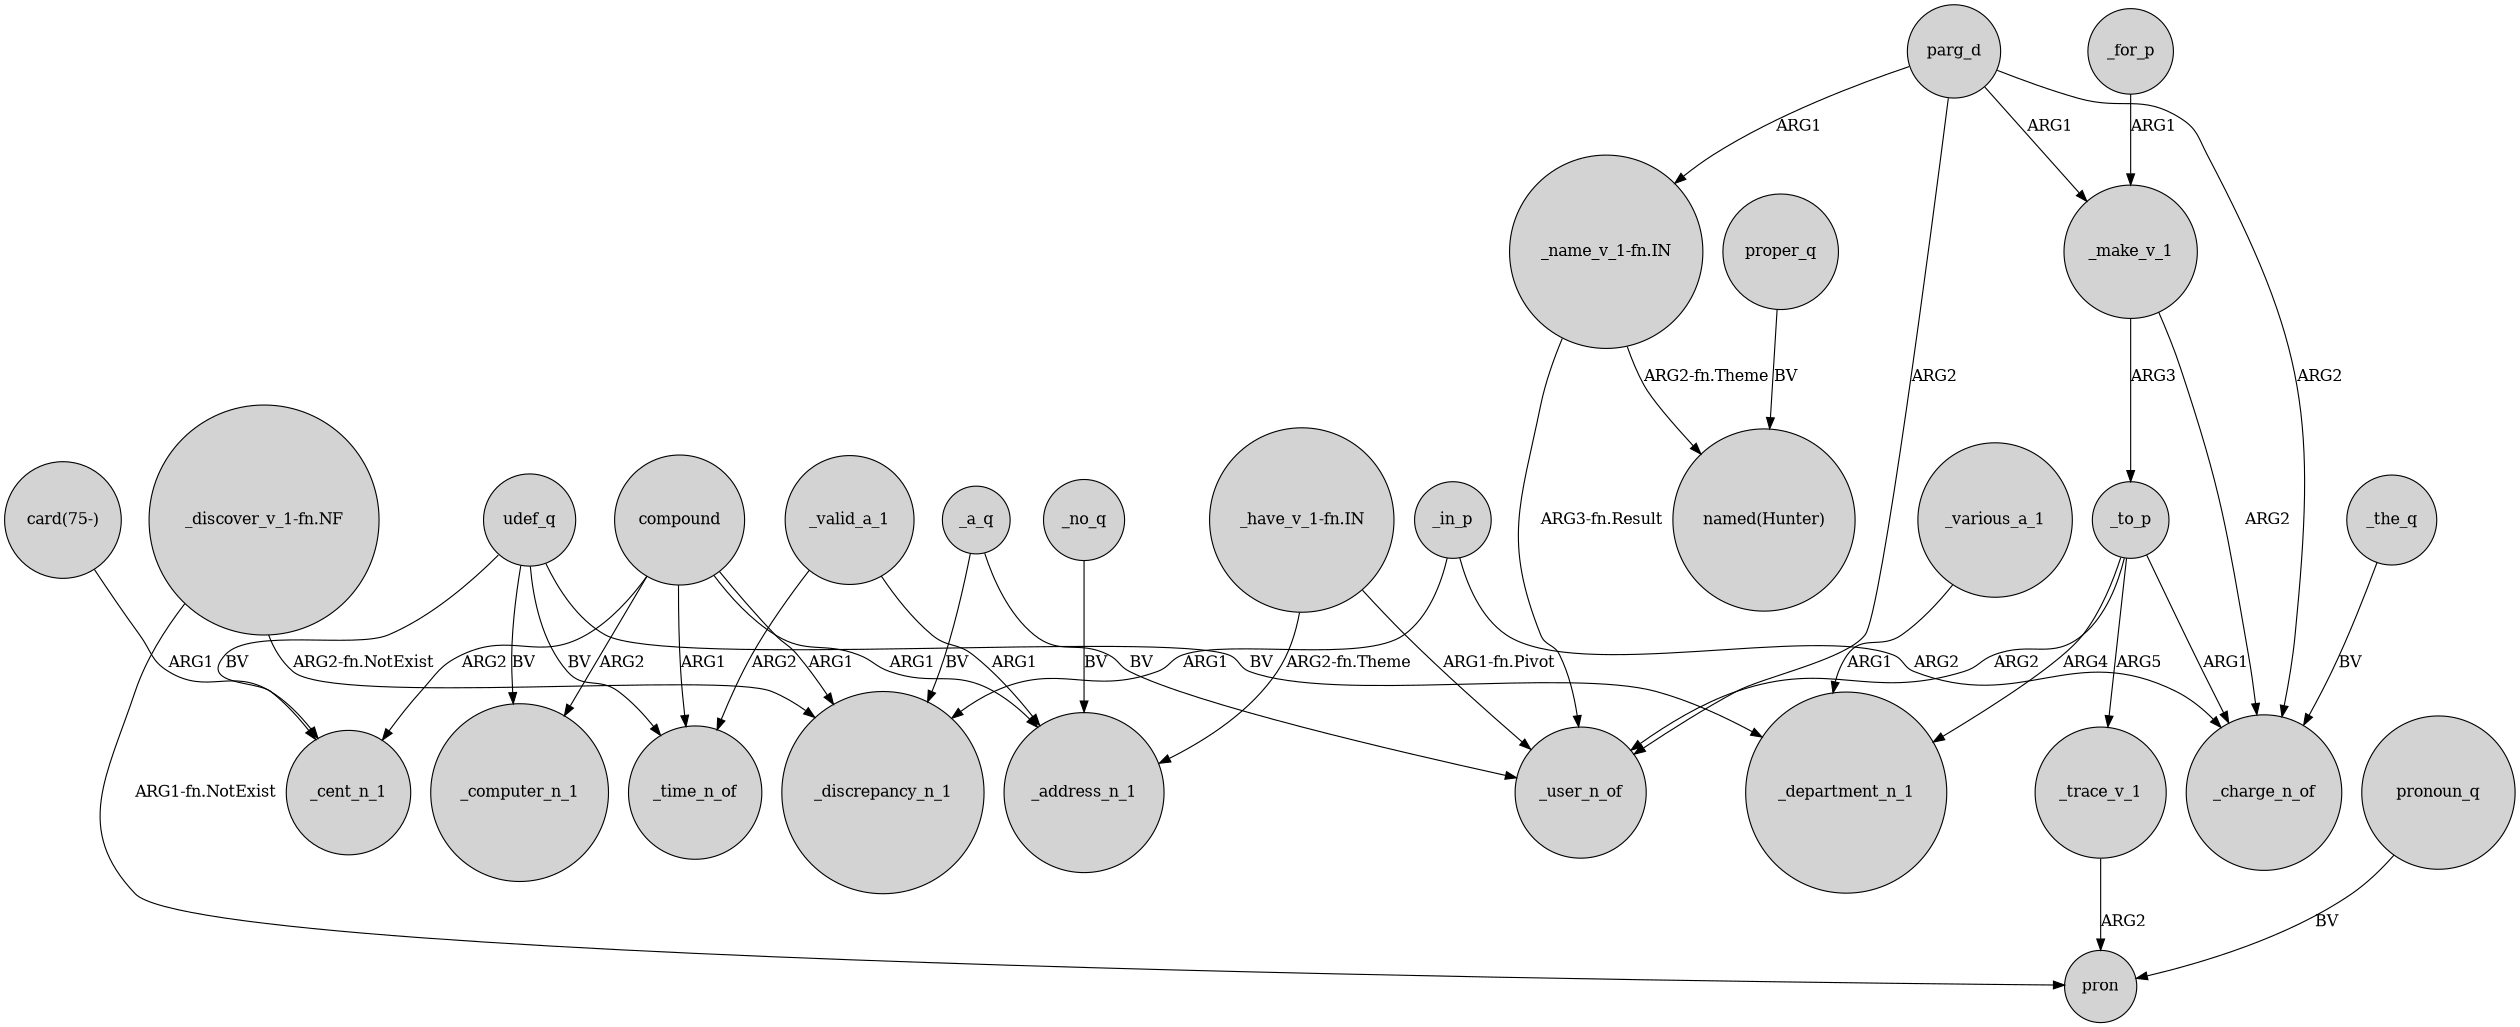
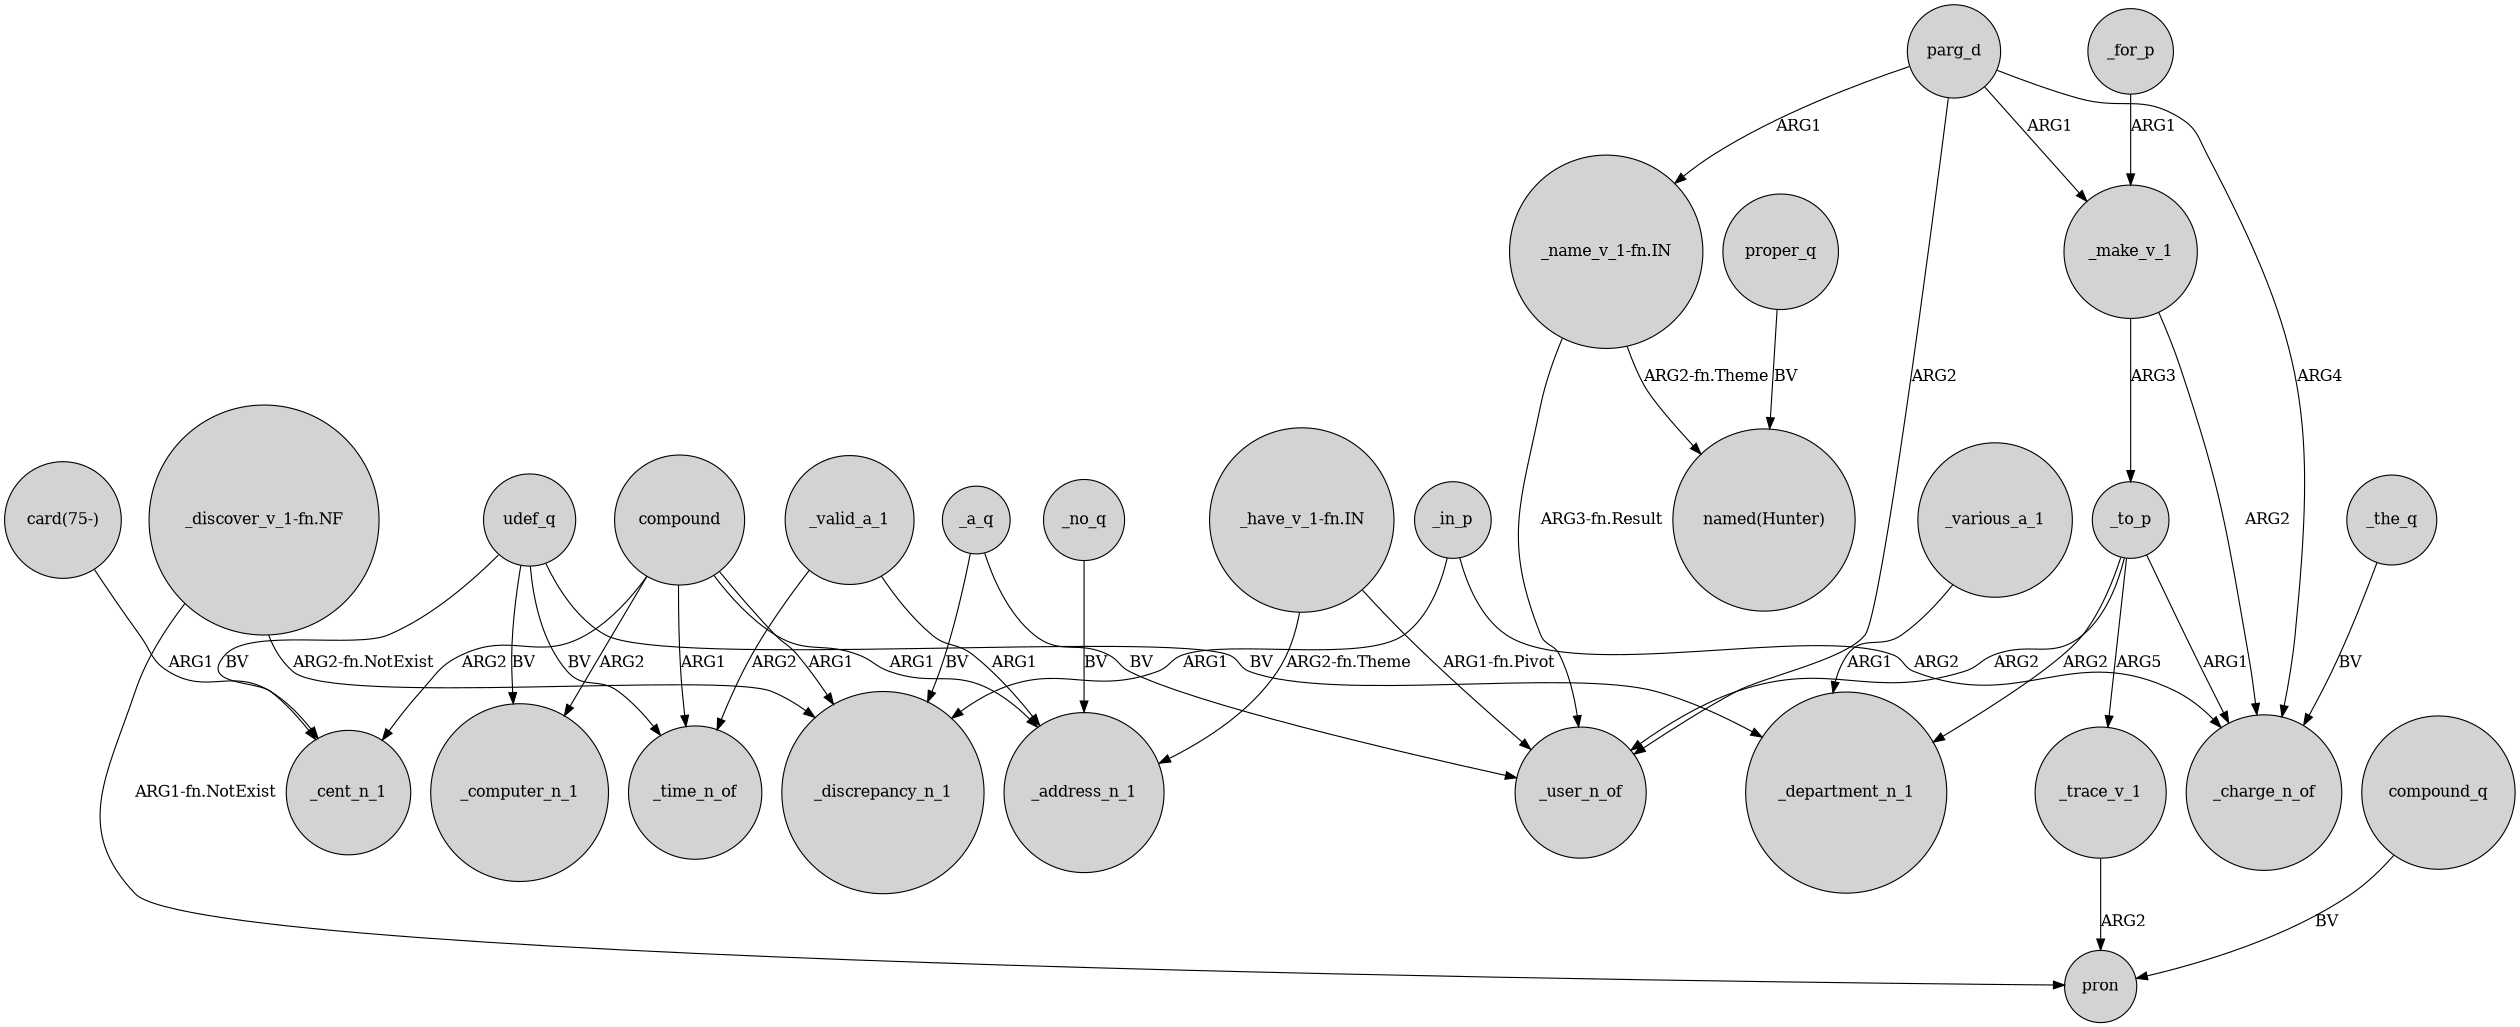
  digraph {
    node [shape=circle style=filled]
    "_discover_v_1-fn.NF"
    pron
    _discrepancy_n_1
    udef_q
    _department_n_1
    _time_n_of
    _computer_n_1
    _cent_n_1
    _valid_a_1
    _address_n_1
    _to_p
    _charge_n_of
    _user_n_of
    _trace_v_1
    compound
    _for_p
    _make_v_1
    "_have_v_1-fn.IN"
    parg_d
    "_name_v_1-fn.IN"
    "named(Hunter)"
    _the_q
-   pronoun_q
+   pronoun_q [label=compound_q]
    _a_q
    _no_q
    _various_a_1
    "card(75-)"
    proper_q
    _in_p
    "_discover_v_1-fn.NF" -> pron [label="ARG1-fn.NotExist"]
    "_discover_v_1-fn.NF" -> _discrepancy_n_1 [label="ARG2-fn.NotExist"]
    udef_q -> _department_n_1 [label=BV]
    udef_q -> _time_n_of [label=BV]
    udef_q -> _computer_n_1 [label=BV]
    udef_q -> _cent_n_1 [label=BV]
    _valid_a_1 -> _time_n_of [label=ARG2]
    _valid_a_1 -> _address_n_1 [label=ARG1]
-   _to_p -> _department_n_1 [label=ARG4]
+   _to_p -> _department_n_1 [label=ARG2]
    _to_p -> _charge_n_of [label=ARG1]
    _to_p -> _user_n_of [label=ARG2]
    _to_p -> _trace_v_1 [label=ARG5]
    _trace_v_1 -> pron [label=ARG2]
    compound -> _discrepancy_n_1 [label=ARG1]
    compound -> _time_n_of [label=ARG1]
    compound -> _computer_n_1 [label=ARG2]
    compound -> _cent_n_1 [label=ARG2]
    compound -> _address_n_1 [label=ARG1]
    _for_p -> _make_v_1 [label=ARG1]
    _make_v_1 -> _to_p [label=ARG3]
    _make_v_1 -> _charge_n_of [label=ARG2]
    "_have_v_1-fn.IN" -> _address_n_1 [label="ARG2-fn.Theme"]
    "_have_v_1-fn.IN" -> _user_n_of [label="ARG1-fn.Pivot"]
-   parg_d -> _charge_n_of [label=ARG2]
+   parg_d -> _charge_n_of [label=ARG4]
    parg_d -> _user_n_of [label=ARG2]
    parg_d -> _make_v_1 [label=ARG1]
    parg_d -> "_name_v_1-fn.IN" [label=ARG1]
    "_name_v_1-fn.IN" -> _user_n_of [label="ARG3-fn.Result"]
    "_name_v_1-fn.IN" -> "named(Hunter)" [label="ARG2-fn.Theme"]
    _the_q -> _charge_n_of [label=BV]
    pronoun_q -> pron [label=BV]
    _a_q -> _discrepancy_n_1 [label=BV]
    _a_q -> _user_n_of [label=BV]
    _no_q -> _address_n_1 [label=BV]
    _various_a_1 -> _department_n_1 [label=ARG1]
    "card(75-)" -> _cent_n_1 [label=ARG1]
    proper_q -> "named(Hunter)" [label=BV]
    _in_p -> _discrepancy_n_1 [label=ARG1]
    _in_p -> _charge_n_of [label=ARG2]
  }
